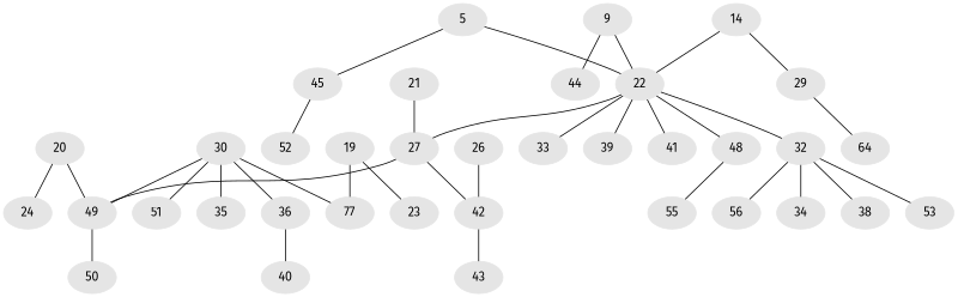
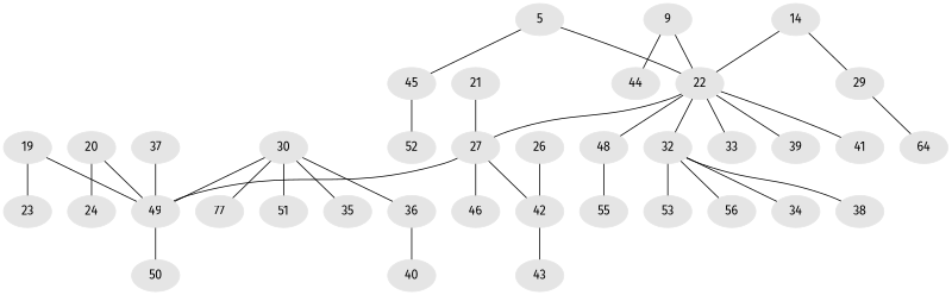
  graph {
    fontname="Fira Sans"
    node [color=gray90 fontname="Fira Sans" style=filled]
    edge [fontname="Fira Sans"]
    22 [super="+12+3"]
    27 [super="+8+6"]
    32 [super="+15"]
    33
    39
    41
    48
    5
    45
    52
    9
    44
    14
    29
    n15 [label=64]
    19
    23
    49 [super="+28"]
    50
    20
    24
    42 [super="+17"]
+   46
    21
    34
    38
    53
    56
    55
    43
    26
    30 [super="+25"]
    35
    36
    n35 [label=77]
    51
    40
+   37
    22 -- 27
    22 -- 32
    22 -- 33
    22 -- 39
    22 -- 41
    22 -- 48
    27 -- 49
    27 -- 42
+   27 -- 46
    32 -- 34
    32 -- 38
    32 -- 53
    32 -- 56
    48 -- 55
    5 -- 22
    5 -- 45
    45 -- 52
    9 -- 22
    9 -- 44
    14 -- 22
    14 -- 29
    29 -- n15
    19 -- 23
-   19 -- n35
+   19 -- 49
    49 -- 50
    20 -- 49
    20 -- 24
    42 -- 43
    21 -- 27
    26 -- 42
    30 -- 49
    30 -- 35
    30 -- 36
    30 -- n35
    30 -- 51
    36 -- 40
+   37 -- 49
  }
